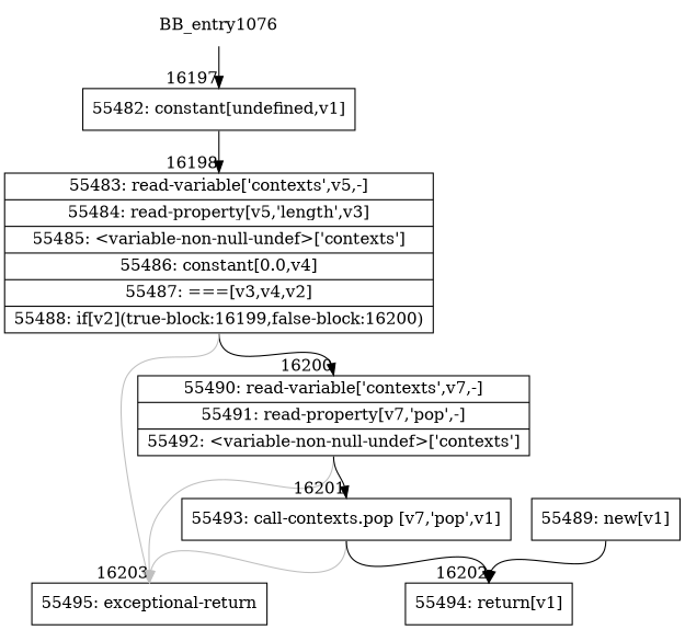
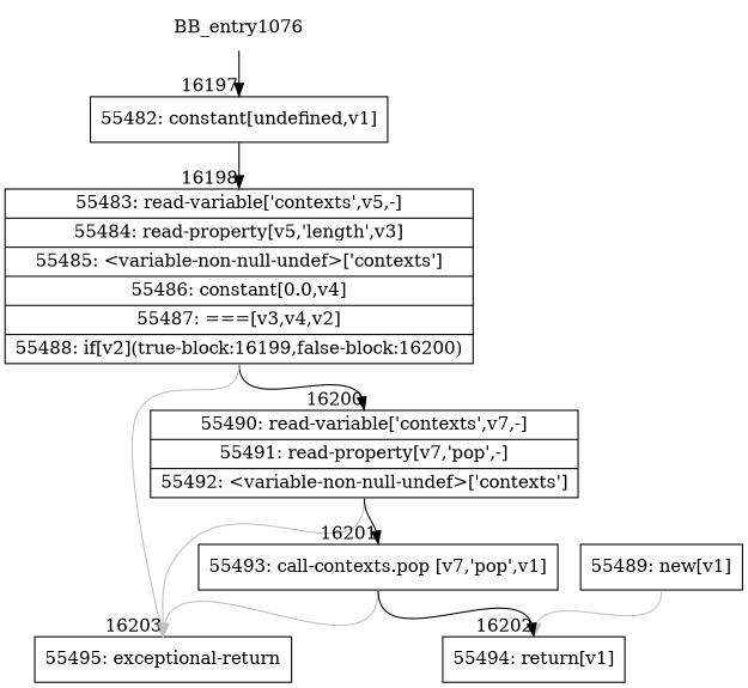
  digraph {
    rankdir=TD
    node [shape=record]
    edge [headport=n tailport=s]
    n1 [label=BB_entry1076 shape=none]
    n2 [label="{55482: constant[undefined,v1]}"]
    n3 [label="{55483: read-variable['contexts',v5,-]|55484: read-property[v5,'length',v3]|55485: \<variable-non-null-undef\>['contexts']|55486: constant[0.0,v4]|55487: ===[v3,v4,v2]|55488: if[v2](true-block:16199,false-block:16200)}"]
    n4 [label="{55490: read-variable['contexts',v7,-]|55491: read-property[v7,'pop',-]|55492: \<variable-non-null-undef\>['contexts']}"]
    n5 [label="{55495: exceptional-return}"]
    n6 [label="{55489: new[v1]}"]
    n7 [label="{55494: return[v1]}"]
    n8 [label="{55493: call-contexts.pop [v7,'pop',v1]}"]
    n1 -> n2 [headlabel="    16197"]
    n2 -> n3 [headlabel="      16198"]
    n3 -> n4 [headlabel="      16200"]
    n3 -> n5 [color=gray headlabel="      16203"]
    n4 -> n5 [color=gray]
    n4 -> n8 [headlabel="      16201"]
-   n6 -> n7 [headlabel="      16202"]
+   n6 -> n7 [headlabel="      16202" color=gray]
    n8 -> n5 [color=gray]
    n8 -> n7
  }
